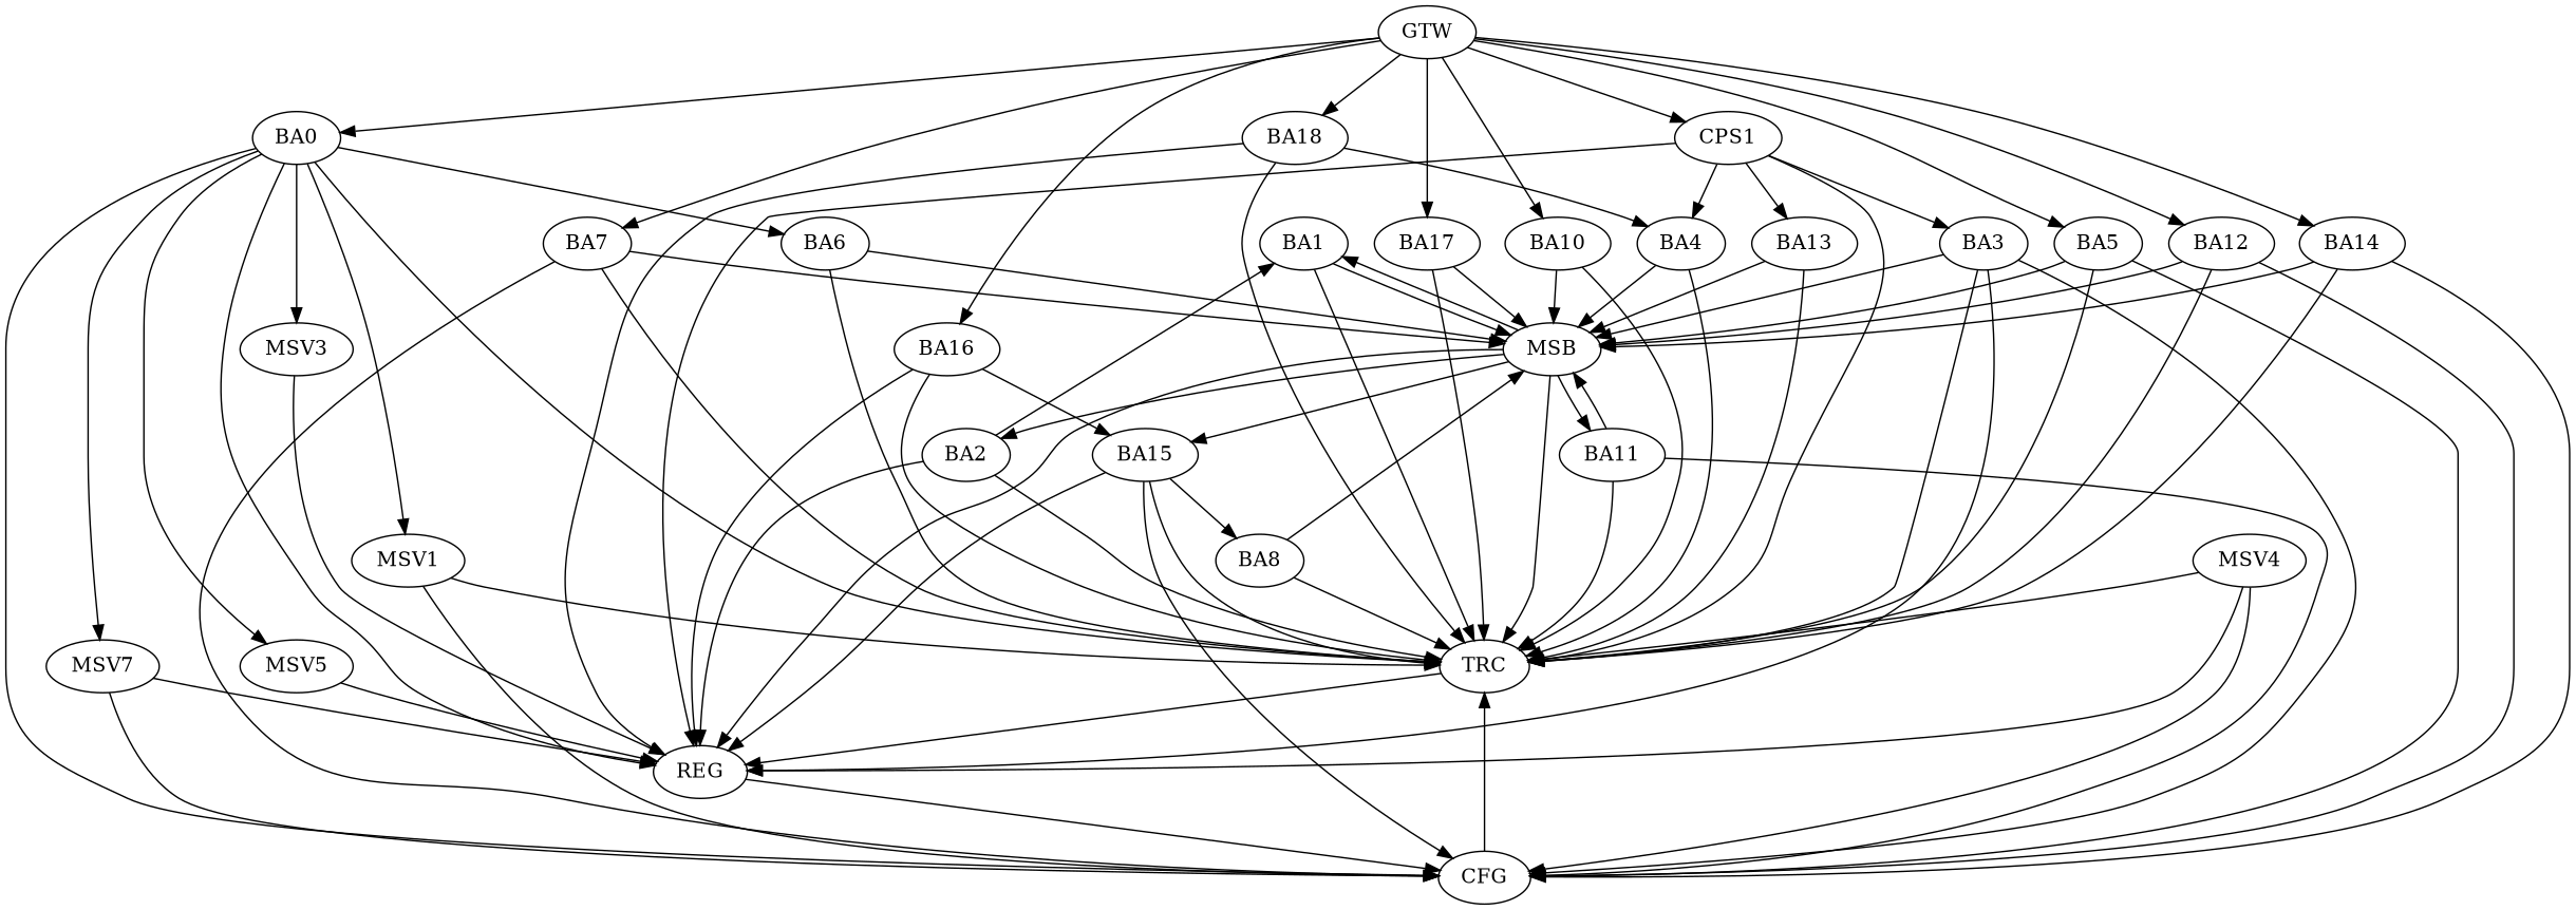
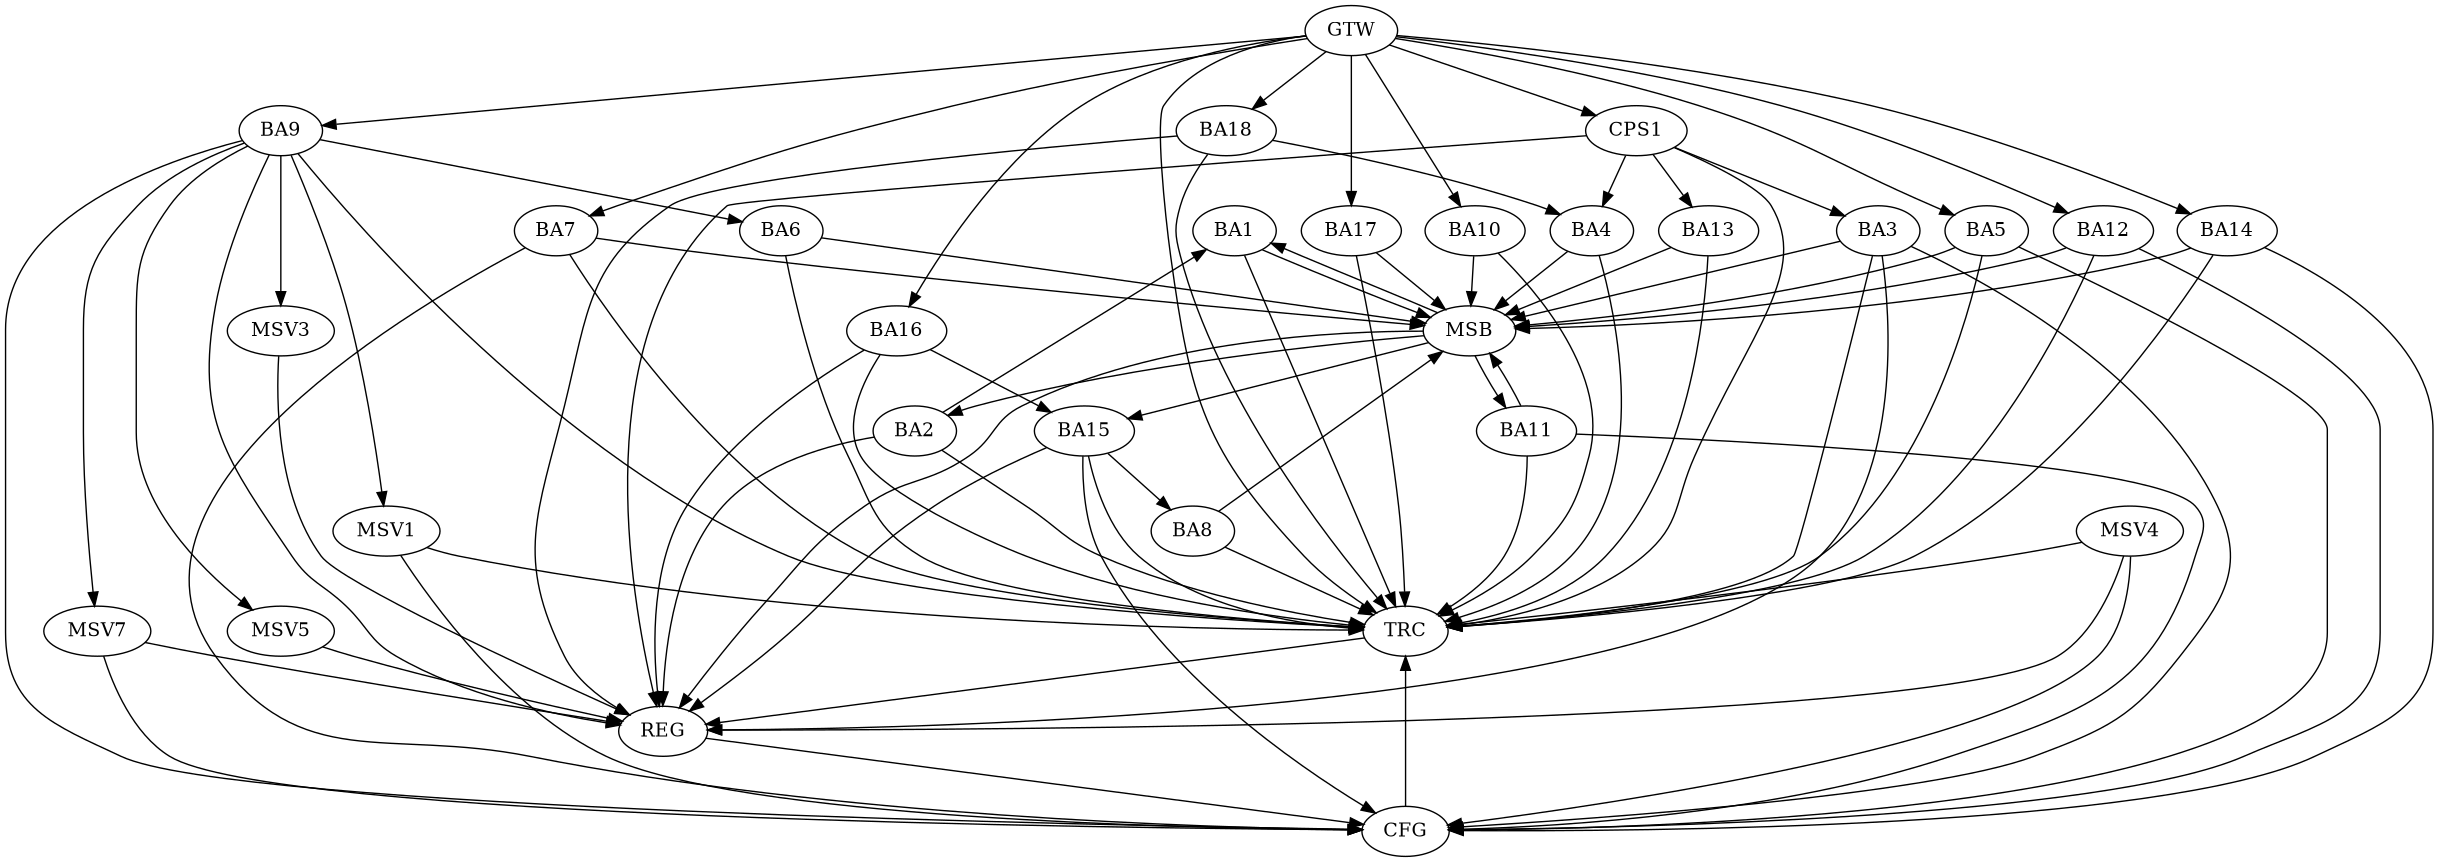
  strict digraph {
    fontname="DejaVu Serif"
    node [fontname="DejaVu Serif"]
    edge [fontname="DejaVu Serif"]
    n1 [label=BA1]
    n2 [label=MSB]
    n3 [label=TRC]
    n4 [label=BA2]
    n5 [label=REG]
    n6 [label=BA11]
    n7 [label=BA15]
    n8 [label=CFG]
    n9 [label=BA3]
    n10 [label=BA4]
    n11 [label=BA5]
    n12 [label=BA6]
    n13 [label=BA7]
    n14 [label=BA8]
-   n15 [label=BA0]
+   n15 [label=BA9]
    n16 [label=MSV1]
    n17 [label=MSV7]
    n18 [label=MSV3]
    n19 [label=MSV5]
    n20 [label=MSV4]
    n21 [label=BA10]
    n22 [label=BA12]
    n23 [label=BA13]
    n24 [label=BA14]
    n25 [label=BA16]
    n26 [label=BA17]
    n27 [label=BA18]
    n28 [label=CPS1]
    n29 [label=GTW]
    n1 -> n2
    n1 -> n3
    n2 -> n1
    n2 -> n4
    n2 -> n5
    n2 -> n6
    n2 -> n7
    n3 -> n5
    n4 -> n1
    n4 -> n3
    n4 -> n5
    n5 -> n8
    n6 -> n2
    n6 -> n3
    n6 -> n8
    n7 -> n3
    n7 -> n5
    n7 -> n8
    n7 -> n14
    n8 -> n3
    n9 -> n2
    n9 -> n3
    n9 -> n5
    n9 -> n8
    n10 -> n2
    n10 -> n3
    n11 -> n2
    n11 -> n3
    n11 -> n8
    n12 -> n2
    n12 -> n3
    n13 -> n2
    n13 -> n3
    n13 -> n8
    n14 -> n2
    n14 -> n3
    n15 -> n3
    n15 -> n5
    n15 -> n8
    n15 -> n12
    n15 -> n16
    n15 -> n17
    n15 -> n18
    n15 -> n19
    n16 -> n3
    n16 -> n8
    n17 -> n5
    n17 -> n8
    n18 -> n5
    n19 -> n5
    n20 -> n3
    n20 -> n5
    n20 -> n8
    n21 -> n2
    n21 -> n3
    n22 -> n2
    n22 -> n3
    n22 -> n8
    n23 -> n2
    n23 -> n3
    n24 -> n2
    n24 -> n3
    n24 -> n8
    n25 -> n3
    n25 -> n5
    n25 -> n7
    n26 -> n2
    n26 -> n3
    n27 -> n3
    n27 -> n5
    n27 -> n10
    n28 -> n3
    n28 -> n5
    n28 -> n9
    n28 -> n10
    n28 -> n23
-   n2 -> n3
+   n29 -> n3
    n29 -> n11
    n29 -> n13
    n29 -> n15
    n29 -> n21
    n29 -> n22
    n29 -> n24
    n29 -> n25
    n29 -> n26
    n29 -> n27
    n29 -> n28
  }
